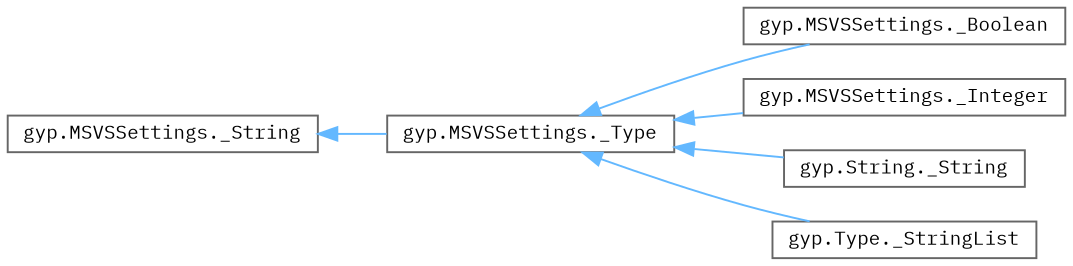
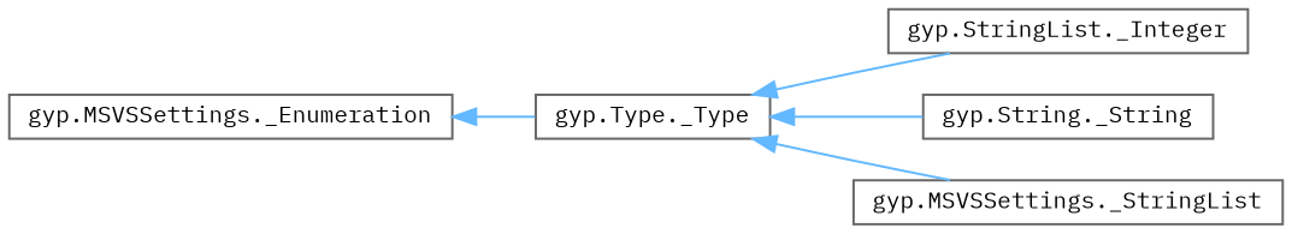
  digraph {
    fontname="IBM Plex Mono"
    rankdir=LR
    node [color=grey40 fillcolor=white fontname="IBM Plex Mono" fontsize=10 shape=box style=filled]
    edge [color=steelblue1 dir=back fontname="IBM Plex Mono" fontsize=10 labelfontname=Helvetica labelfontsize=10 style=solid]
-   n1 [height=0.2 label="gyp.MSVSSettings._Type" width=0.4]
-   n2 [height=0.2 label="gyp.MSVSSettings._Boolean" width=0.4]
-   n3 [height=0.2 label="gyp.MSVSSettings._Integer" width=0.4]
+   n1 [height=0.2 label="gyp.Type._Type" width=0.4]
+   n3 [height=0.2 label="gyp.StringList._Integer" width=0.4]
    n4 [height=0.2 label="gyp.String._String" width=0.4]
-   n5 [height=0.2 label="gyp.Type._StringList" width=0.4]
-   n6 [height=0.2 label="gyp.MSVSSettings._String" width=0.4]
-   n1 -> n2
+   n5 [height=0.2 label="gyp.MSVSSettings._StringList" width=0.4]
+   n6 [height=0.2 label="gyp.MSVSSettings._Enumeration" width=0.4]
    n1 -> n3
    n1 -> n4
    n1 -> n5
    n6 -> n1
  }
